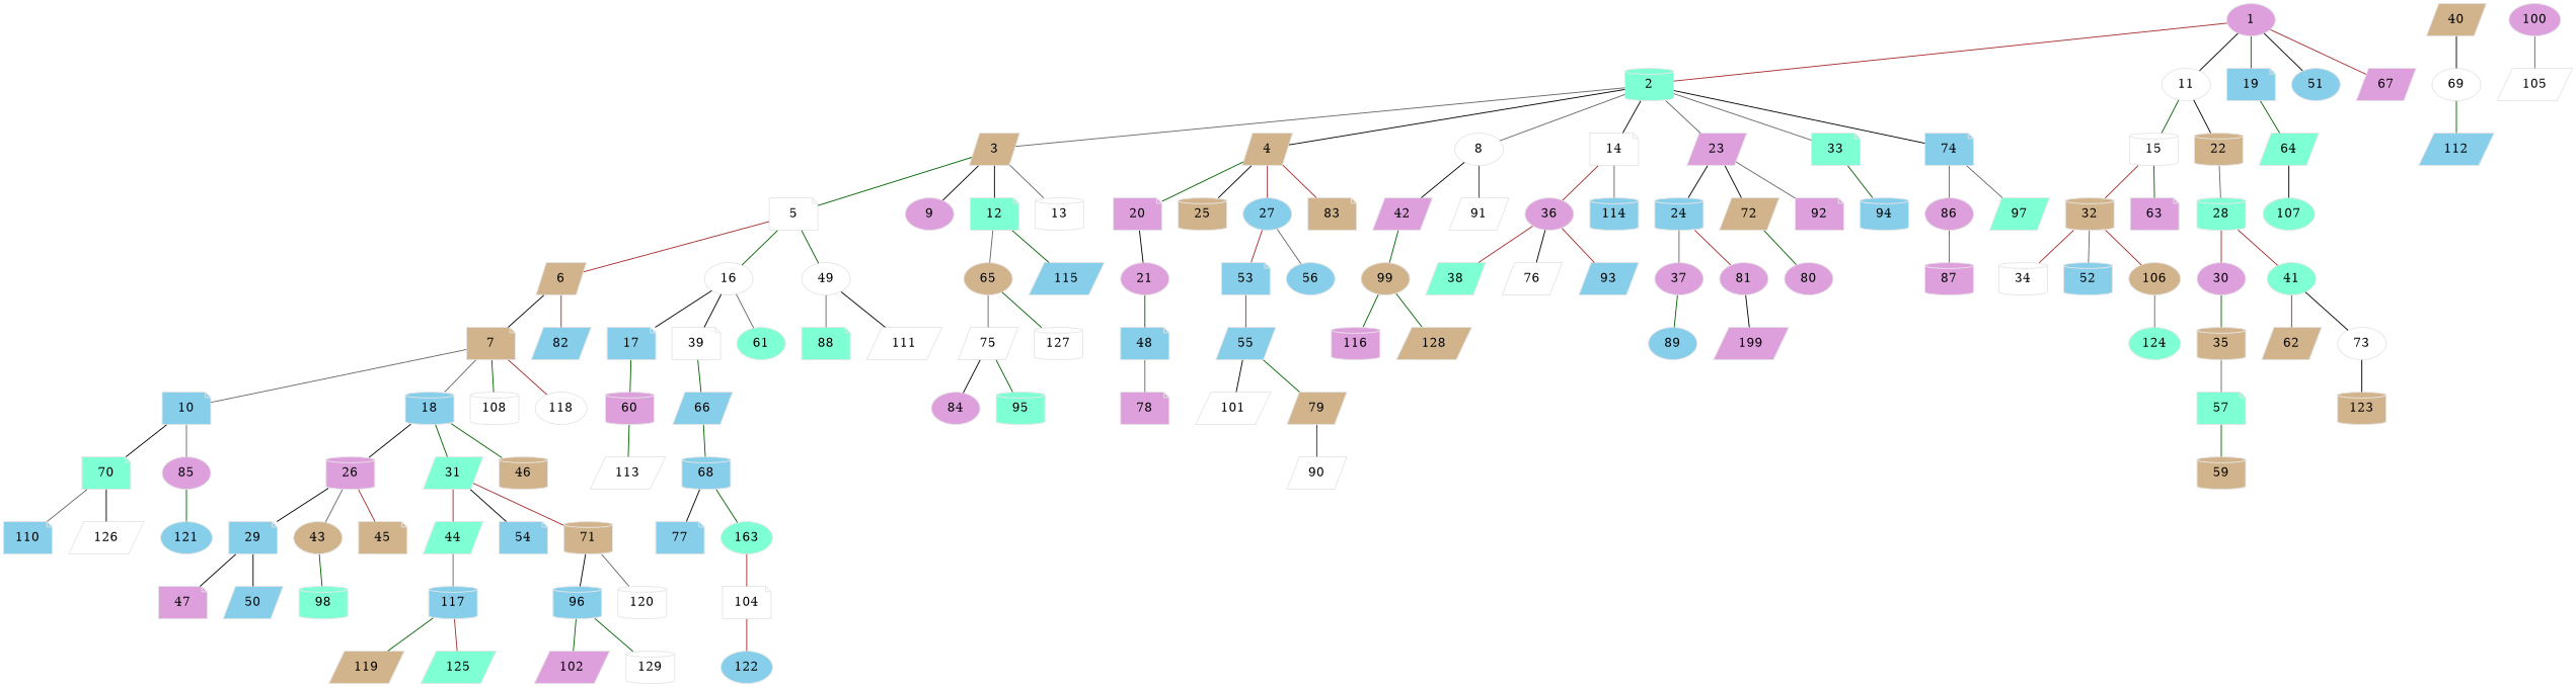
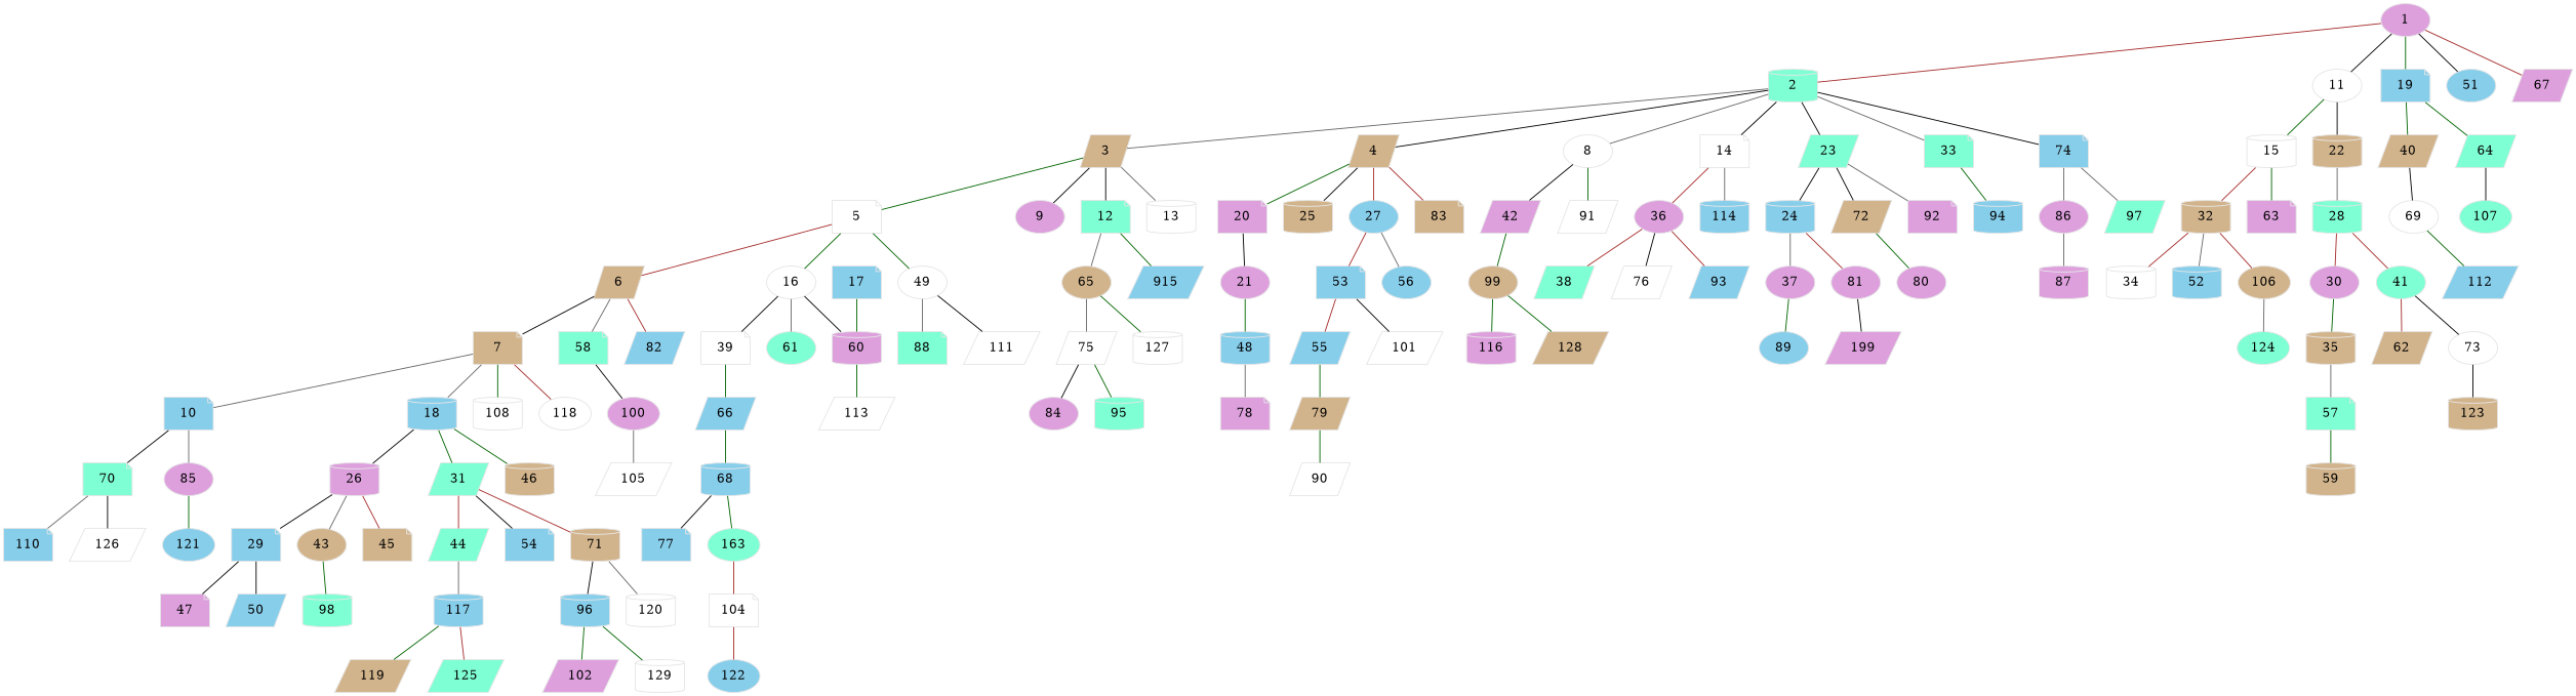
  graph {
    node [color=gray90 fillcolor=skyblue shape=parallelogram style=filled]
    edge [color=darkgreen]
    1 [fillcolor=plum shape=ellipse]
    2 [fillcolor=aquamarine shape=cylinder]
    11 [fillcolor=white shape=ellipse]
    19 [shape=note]
    51 [shape=ellipse]
    67 [fillcolor=plum]
    3 [fillcolor=tan]
    4 [fillcolor=tan]
    8 [fillcolor=white shape=ellipse]
    14 [fillcolor=white shape=note]
-   23 [fillcolor=plum]
+   23 [fillcolor=aquamarine]
    33 [fillcolor=aquamarine shape=note]
    74 [shape=note]
    15 [fillcolor=white shape=cylinder]
    22 [fillcolor=tan shape=cylinder]
    40 [fillcolor=tan]
    64 [fillcolor=aquamarine]
    5 [fillcolor=white shape=note]
    9 [fillcolor=plum shape=ellipse]
    12 [fillcolor=aquamarine shape=note]
    13 [fillcolor=white shape=cylinder]
    20 [fillcolor=plum shape=note]
    25 [fillcolor=tan shape=cylinder]
    27 [shape=ellipse]
    83 [fillcolor=tan shape=note]
    42 [fillcolor=plum]
    91 [fillcolor=white]
    36 [fillcolor=plum shape=ellipse]
    114 [shape=cylinder]
    24 [shape=cylinder]
    72 [fillcolor=tan]
    92 [fillcolor=plum shape=note]
    94 [shape=cylinder]
    86 [fillcolor=plum shape=ellipse]
    97 [fillcolor=aquamarine]
    6 [fillcolor=tan]
    16 [fillcolor=white shape=ellipse]
    49 [fillcolor=white shape=ellipse]
    65 [fillcolor=tan shape=ellipse]
-   115
+   115 [label=915]
    21 [fillcolor=plum shape=ellipse]
    53 [shape=note]
    56 [shape=ellipse]
    7 [fillcolor=tan shape=note]
+   58 [fillcolor=aquamarine shape=note]
    82
    17 [shape=note]
    39 [fillcolor=white shape=note]
    61 [fillcolor=aquamarine shape=ellipse]
    88 [fillcolor=aquamarine shape=note]
    111 [fillcolor=white]
    10 [shape=note]
    18 [shape=cylinder]
    108 [fillcolor=white shape=cylinder]
    118 [fillcolor=white shape=ellipse]
    100 [fillcolor=plum shape=ellipse]
    70 [fillcolor=aquamarine shape=note]
    85 [fillcolor=plum shape=ellipse]
    26 [fillcolor=plum shape=cylinder]
    31 [fillcolor=aquamarine]
    46 [fillcolor=tan shape=cylinder]
    99 [fillcolor=tan shape=ellipse]
    110 [shape=note]
    126 [fillcolor=white]
    121 [shape=ellipse]
    32 [fillcolor=tan shape=cylinder]
    63 [fillcolor=plum shape=note]
    28 [fillcolor=aquamarine shape=cylinder]
    75 [fillcolor=white]
    127 [fillcolor=white shape=cylinder]
    38 [fillcolor=aquamarine]
    76 [fillcolor=white]
    93
    34 [fillcolor=white shape=cylinder]
    52 [shape=cylinder]
    106 [fillcolor=tan shape=ellipse]
    60 [fillcolor=plum shape=cylinder]
    66
    113 [fillcolor=white]
    29 [shape=note]
    43 [fillcolor=tan shape=ellipse]
    45 [fillcolor=tan shape=note]
    44 [fillcolor=aquamarine]
    54 [shape=note]
    71 [fillcolor=tan shape=cylinder]
    69 [fillcolor=white shape=ellipse]
    107 [fillcolor=aquamarine shape=ellipse]
-   48 [shape=note]
+   48 [shape=cylinder]
    78 [fillcolor=plum shape=note]
    30 [fillcolor=plum shape=ellipse]
    41 [fillcolor=aquamarine shape=ellipse]
    37 [fillcolor=plum shape=ellipse]
    81 [fillcolor=plum shape=ellipse]
    80 [fillcolor=plum shape=ellipse]
    89 [shape=ellipse]
    n96 [fillcolor=plum label=199]
    47 [fillcolor=plum shape=note]
    50
    98 [fillcolor=aquamarine shape=cylinder]
    55
    101 [fillcolor=white]
    35 [fillcolor=tan shape=cylinder]
    62 [fillcolor=tan]
    73 [fillcolor=white shape=ellipse]
    57 [fillcolor=aquamarine shape=note]
    117 [shape=cylinder]
    96 [shape=cylinder]
    120 [fillcolor=white shape=cylinder]
    124 [fillcolor=aquamarine shape=ellipse]
    59 [fillcolor=tan shape=cylinder]
    68 [shape=cylinder]
    112
    123 [fillcolor=tan shape=cylinder]
    116 [fillcolor=plum shape=cylinder]
    128 [fillcolor=tan]
    119 [fillcolor=tan]
    125 [fillcolor=aquamarine]
    79 [fillcolor=tan]
    90 [fillcolor=white]
    105 [fillcolor=white]
    84 [fillcolor=plum shape=ellipse]
    95 [fillcolor=aquamarine shape=cylinder]
    77 [shape=note]
    n124 [fillcolor=aquamarine label=163 shape=ellipse]
    104 [fillcolor=white shape=note]
    102 [fillcolor=plum]
    129 [fillcolor=white shape=cylinder]
    87 [fillcolor=plum shape=cylinder]
    122 [shape=ellipse]
    1 -- 2 [color=brown]
    1 -- 11 [color=black]
    1 -- 19
    1 -- 51 [color=black]
    1 -- 67 [color=brown]
    2 -- 3 [color=gray40]
    2 -- 4 [color=black]
    2 -- 8 [color=gray40]
    2 -- 14 [color=black]
-   2 -- 23 [color=gray40]
+   2 -- 23 [color=black]
    2 -- 33 [color=gray40]
    2 -- 74 [color=black]
    11 -- 15
    11 -- 22 [color=black]
+   19 -- 40
    19 -- 64
    3 -- 5
    3 -- 9 [color=black]
    3 -- 12 [color=black]
    3 -- 13 [color=gray40]
    4 -- 20
    4 -- 25 [color=black]
    4 -- 27 [color=brown]
    4 -- 83 [color=brown]
    8 -- 42 [color=black]
    8 -- 91
    14 -- 36 [color=brown]
    14 -- 114 [color=gray40]
    23 -- 24 [color=black]
    23 -- 72 [color=black]
    23 -- 92 [color=gray40]
    33 -- 94
    74 -- 86 [color=gray40]
    74 -- 97 [color=gray40]
    15 -- 32 [color=brown]
    15 -- 63
    22 -- 28 [color=gray40]
    40 -- 69 [color=black]
    64 -- 107 [color=black]
    5 -- 6 [color=brown]
    5 -- 16
    5 -- 49
    12 -- 65 [color=gray40]
    12 -- 115
    20 -- 21 [color=black]
    27 -- 53 [color=brown]
    27 -- 56 [color=gray40]
    42 -- 99
    36 -- 38 [color=brown]
    36 -- 76 [color=black]
    36 -- 93 [color=brown]
    24 -- 37 [color=gray40]
    24 -- 81 [color=brown]
    72 -- 80
    86 -- 87 [color=gray40]
    6 -- 7 [color=black]
+   6 -- 58 [color=gray40]
    6 -- 82 [color=brown]
-   16 -- 17 [color=black]
+   16 -- 60 [color=black]
    16 -- 39 [color=black]
    16 -- 61 [color=gray40]
    49 -- 88 [color=gray40]
    49 -- 111 [color=black]
    65 -- 75 [color=gray40]
    65 -- 127
    21 -- 48
    53 -- 55 [color=brown]
-   55 -- 101 [color=black]
+   53 -- 101 [color=black]
    7 -- 10 [color=gray40]
    7 -- 18 [color=gray40]
    7 -- 108
    7 -- 118 [color=brown]
+   58 -- 100 [color=black]
    17 -- 60
    39 -- 66
    10 -- 70 [color=black]
    10 -- 85 [color=gray40]
    18 -- 26 [color=black]
    18 -- 31
    18 -- 46
    100 -- 105 [color=gray40]
    70 -- 110 [color=gray40]
    70 -- 126 [color=black]
    85 -- 121
    26 -- 29 [color=black]
    26 -- 43 [color=gray40]
    26 -- 45 [color=brown]
    31 -- 44 [color=brown]
    31 -- 54 [color=black]
    31 -- 71 [color=brown]
    99 -- 116
    99 -- 128
    32 -- 34 [color=brown]
    32 -- 52 [color=gray40]
    32 -- 106 [color=brown]
    28 -- 30 [color=brown]
    28 -- 41 [color=brown]
    75 -- 84 [color=black]
    75 -- 95
    106 -- 124 [color=gray40]
    60 -- 113
    66 -- 68
    29 -- 47 [color=black]
    29 -- 50 [color=black]
    43 -- 98
    44 -- 117 [color=gray40]
    71 -- 96 [color=black]
    71 -- 120 [color=gray40]
    69 -- 112
    48 -- 78 [color=gray40]
    30 -- 35
    41 -- 62 [color=brown]
    41 -- 73 [color=black]
    37 -- 89
    81 -- n96 [color=black]
    55 -- 79
    35 -- 57 [color=gray40]
    73 -- 123 [color=black]
    57 -- 59
    117 -- 119
    117 -- 125 [color=brown]
    96 -- 102
    96 -- 129
    68 -- 77 [color=black]
    68 -- n124
    79 -- 90
    n124 -- 104 [color=brown]
    104 -- 122 [color=brown]
  }
